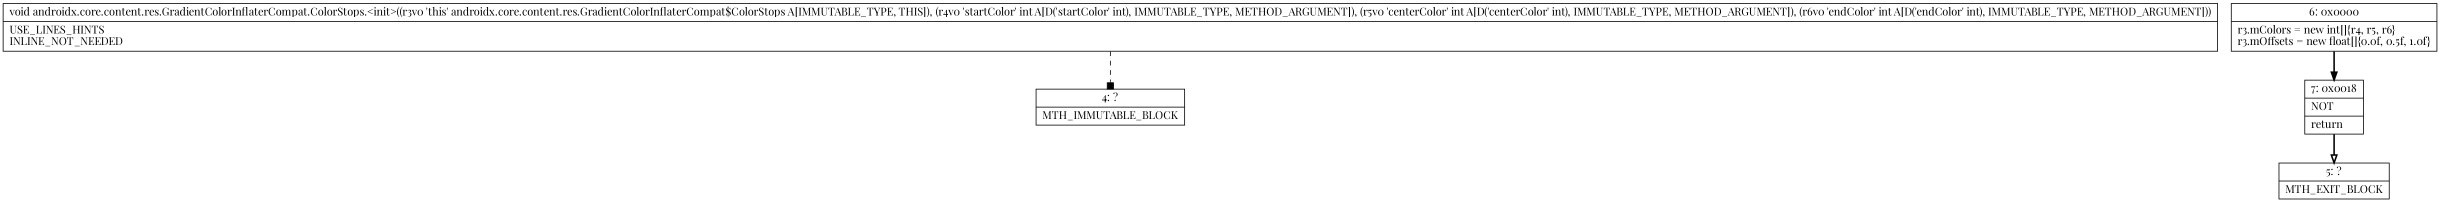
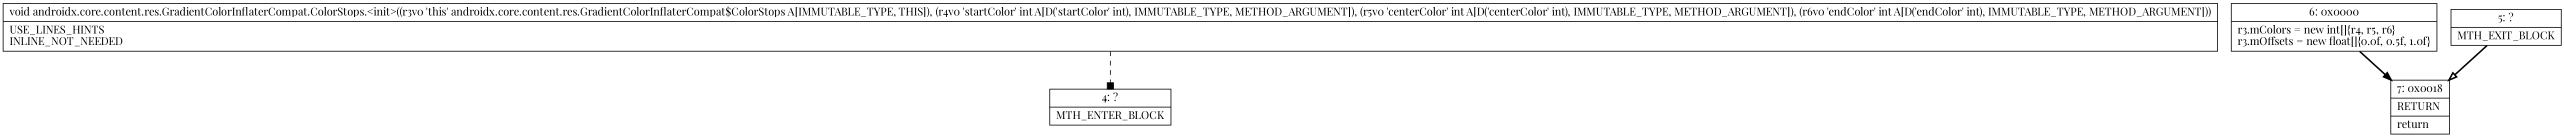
  digraph {
    fontname="Playfair Display"
    node [fontname="Playfair Display" shape=record]
    edge [fontname="Playfair Display" style=bold]
-   n1 [label="{4\:\ ?|MTH_IMMUTABLE_BLOCK\l}"]
+   n1 [label="{4\:\ ?|MTH_ENTER_BLOCK\l}"]
    n2 [label="{6\:\ 0x0000|r3.mColors = new int[]\{r4, r5, r6\}\lr3.mOffsets = new float[]\{0.0f, 0.5f, 1.0f\}\l}"]
-   n3 [label="{7\:\ 0x0018|NOT\l|return\l}"]
+   n3 [label="{7\:\ 0x0018|RETURN\l|return\l}"]
    n4 [label="{5\:\ ?|MTH_EXIT_BLOCK\l}"]
    n5 [label="{void androidx.core.content.res.GradientColorInflaterCompat.ColorStops.\<init\>((r3v0 'this' androidx.core.content.res.GradientColorInflaterCompat$ColorStops A[IMMUTABLE_TYPE, THIS]), (r4v0 'startColor' int A[D('startColor' int), IMMUTABLE_TYPE, METHOD_ARGUMENT]), (r5v0 'centerColor' int A[D('centerColor' int), IMMUTABLE_TYPE, METHOD_ARGUMENT]), (r6v0 'endColor' int A[D('endColor' int), IMMUTABLE_TYPE, METHOD_ARGUMENT]))  | USE_LINES_HINTS\lINLINE_NOT_NEEDED\l}"]
    n2 -> n3 [arrowhead=normal]
-   n3 -> n4 [arrowhead=onormal]
+   n4 -> n3 [arrowhead=onormal]
    n5 -> n1 [arrowhead=box style=dashed]
  }
